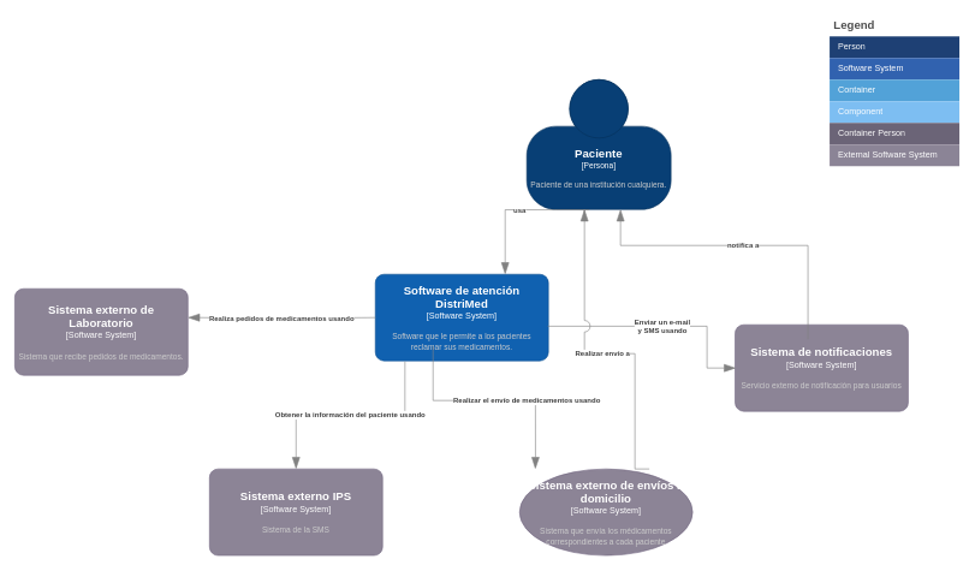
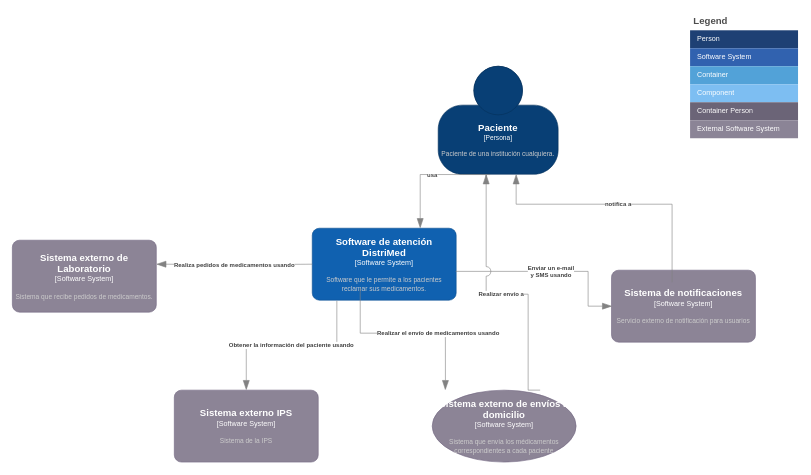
  <mxCell id="0" />
  <mxCell id="1" parent="0" />
  <mxCell id="2" value="&lt;font style=&quot;font-size: 16px&quot;&gt;&lt;b&gt;Paciente&lt;/b&gt;&lt;/font&gt;&lt;div&gt;[Persona]&lt;/div&gt;&lt;br&gt;&lt;div&gt;&lt;font style=&quot;font-size: 11px&quot;&gt;&lt;font color=&quot;#cccccc&quot;&gt;Paciente de una institución cualquiera.&lt;/font&gt;&lt;/div&gt;" style="html=1;fontSize=11;dashed=0;whiteSpace=wrap;fillColor=#083F75;strokeColor=#06315C;fontColor=#ffffff;shape=mxgraph.c4.person2;align=center;metaEdit=1;points=[[0.5,0,0],[1,0.5,0],[1,0.75,0],[0.75,1,0],[0.5,1,0],[0.25,1,0],[0,0.75,0],[0,0.5,0]];resizable=0;" parent="1" vertex="1"><mxGeometry x="730" y="110" width="200" height="180" as="geometry" /></mxCell>
  <mxCell id="3" value="&lt;font style=&quot;font-size: 16px&quot;&gt;&lt;b&gt;Software de atención DistriMed&lt;/b&gt;&lt;/font&gt;&lt;div&gt;[Software System]&lt;/div&gt;&lt;br&gt;&lt;div&gt;&lt;font style=&quot;font-size: 11px&quot;&gt;&lt;font color=&quot;#cccccc&quot;&gt;Software que le permite a los pacientes reclamar sus medicamentos.&lt;/font&gt;&lt;/div&gt;" style="rounded=1;whiteSpace=wrap;html=1;labelBackgroundColor=none;fillColor=#1061B0;fontColor=#ffffff;align=center;arcSize=10;strokeColor=#0D5091;metaEdit=1;resizable=0;points=[[0.25,0,0],[0.5,0,0],[0.75,0,0],[1,0.25,0],[1,0.5,0],[1,0.75,0],[0.75,1,0],[0.5,1,0],[0.25,1,0],[0,0.75,0],[0,0.5,0],[0,0.25,0]];" parent="1" vertex="1"><mxGeometry x="520" y="380" width="240" height="120" as="geometry" /></mxCell>
  <mxCell id="4" value="&lt;font style=&quot;font-size: 16px&quot;&gt;&lt;b&gt;Sistema de notificaciones&lt;/b&gt;&lt;/font&gt;&lt;div&gt;[Software System]&lt;/div&gt;&lt;br&gt;&lt;div&gt;&lt;font style=&quot;font-size: 11px&quot;&gt;&lt;font color=&quot;#cccccc&quot;&gt;Servicio externo de notificación para usuarios&lt;/font&gt;&lt;/div&gt;" style="rounded=1;whiteSpace=wrap;html=1;labelBackgroundColor=none;fillColor=#8C8496;fontColor=#ffffff;align=center;arcSize=10;strokeColor=#736782;metaEdit=1;resizable=0;points=[[0.25,0,0],[0.5,0,0],[0.75,0,0],[1,0.25,0],[1,0.5,0],[1,0.75,0],[0.75,1,0],[0.5,1,0],[0.25,1,0],[0,0.75,0],[0,0.5,0],[0,0.25,0]];" parent="1" vertex="1"><mxGeometry x="1019" y="450" width="240" height="120" as="geometry" /></mxCell>
  <mxCell id="5" value="Legend" style="shape=table;startSize=30;container=1;collapsible=0;childLayout=tableLayout;fontSize=16;align=left;verticalAlign=top;fillColor=none;strokeColor=none;fontColor=#4D4D4D;fontStyle=1;spacingLeft=6;spacing=0;resizable=0;" parent="1" vertex="1"><mxGeometry x="1150" y="20" width="180" height="210" as="geometry" /></mxCell>
  <mxCell id="6" value="" style="shape=tableRow;horizontal=0;startSize=0;swimlaneHead=0;swimlaneBody=0;strokeColor=inherit;top=0;left=0;bottom=0;right=0;collapsible=0;dropTarget=0;fillColor=none;points=[[0,0.5],[1,0.5]];portConstraint=eastwest;fontSize=12;" parent="5" vertex="1"><mxGeometry y="30" width="180" height="30" as="geometry" /></mxCell>
  <mxCell id="7" value="Person" style="shape=partialRectangle;html=1;whiteSpace=wrap;connectable=0;strokeColor=inherit;overflow=hidden;fillColor=#1E4074;top=0;left=0;bottom=0;right=0;pointerEvents=1;fontSize=12;align=left;fontColor=#FFFFFF;gradientColor=none;spacingLeft=10;spacingRight=4;" parent="6" vertex="1"><mxGeometry width="180" height="30" as="geometry"><mxRectangle width="180" height="30" as="alternateBounds" /></mxGeometry></mxCell>
  <mxCell id="8" value="" style="shape=tableRow;horizontal=0;startSize=0;swimlaneHead=0;swimlaneBody=0;strokeColor=inherit;top=0;left=0;bottom=0;right=0;collapsible=0;dropTarget=0;fillColor=none;points=[[0,0.5],[1,0.5]];portConstraint=eastwest;fontSize=12;" parent="5" vertex="1"><mxGeometry y="60" width="180" height="30" as="geometry" /></mxCell>
  <mxCell id="9" value="Software System" style="shape=partialRectangle;html=1;whiteSpace=wrap;connectable=0;strokeColor=inherit;overflow=hidden;fillColor=#3162AF;top=0;left=0;bottom=0;right=0;pointerEvents=1;fontSize=12;align=left;fontColor=#FFFFFF;gradientColor=none;spacingLeft=10;spacingRight=4;" parent="8" vertex="1"><mxGeometry width="180" height="30" as="geometry"><mxRectangle width="180" height="30" as="alternateBounds" /></mxGeometry></mxCell>
  <mxCell id="10" value="" style="shape=tableRow;horizontal=0;startSize=0;swimlaneHead=0;swimlaneBody=0;strokeColor=inherit;top=0;left=0;bottom=0;right=0;collapsible=0;dropTarget=0;fillColor=none;points=[[0,0.5],[1,0.5]];portConstraint=eastwest;fontSize=12;" parent="5" vertex="1"><mxGeometry y="90" width="180" height="30" as="geometry" /></mxCell>
  <mxCell id="11" value="Container" style="shape=partialRectangle;html=1;whiteSpace=wrap;connectable=0;strokeColor=inherit;overflow=hidden;fillColor=#52a2d8;top=0;left=0;bottom=0;right=0;pointerEvents=1;fontSize=12;align=left;fontColor=#FFFFFF;gradientColor=none;spacingLeft=10;spacingRight=4;" parent="10" vertex="1"><mxGeometry width="180" height="30" as="geometry"><mxRectangle width="180" height="30" as="alternateBounds" /></mxGeometry></mxCell>
  <mxCell id="12" value="" style="shape=tableRow;horizontal=0;startSize=0;swimlaneHead=0;swimlaneBody=0;strokeColor=inherit;top=0;left=0;bottom=0;right=0;collapsible=0;dropTarget=0;fillColor=none;points=[[0,0.5],[1,0.5]];portConstraint=eastwest;fontSize=12;" parent="5" vertex="1"><mxGeometry y="120" width="180" height="30" as="geometry" /></mxCell>
  <mxCell id="13" value="Component" style="shape=partialRectangle;html=1;whiteSpace=wrap;connectable=0;strokeColor=inherit;overflow=hidden;fillColor=#7dbef2;top=0;left=0;bottom=0;right=0;pointerEvents=1;fontSize=12;align=left;fontColor=#FFFFFF;gradientColor=none;spacingLeft=10;spacingRight=4;" parent="12" vertex="1"><mxGeometry width="180" height="30" as="geometry"><mxRectangle width="180" height="30" as="alternateBounds" /></mxGeometry></mxCell>
  <mxCell id="14" value="" style="shape=tableRow;horizontal=0;startSize=0;swimlaneHead=0;swimlaneBody=0;strokeColor=inherit;top=0;left=0;bottom=0;right=0;collapsible=0;dropTarget=0;fillColor=none;points=[[0,0.5],[1,0.5]];portConstraint=eastwest;fontSize=12;" parent="5" vertex="1"><mxGeometry y="150" width="180" height="30" as="geometry" /></mxCell>
  <mxCell id="15" value="Container Person" style="shape=partialRectangle;html=1;whiteSpace=wrap;connectable=0;strokeColor=inherit;overflow=hidden;fillColor=#6b6477;top=0;left=0;bottom=0;right=0;pointerEvents=1;fontSize=12;align=left;fontColor=#FFFFFF;gradientColor=none;spacingLeft=10;spacingRight=4;" parent="14" vertex="1"><mxGeometry width="180" height="30" as="geometry"><mxRectangle width="180" height="30" as="alternateBounds" /></mxGeometry></mxCell>
  <mxCell id="16" value="" style="shape=tableRow;horizontal=0;startSize=0;swimlaneHead=0;swimlaneBody=0;strokeColor=inherit;top=0;left=0;bottom=0;right=0;collapsible=0;dropTarget=0;fillColor=none;points=[[0,0.5],[1,0.5]];portConstraint=eastwest;fontSize=12;" parent="5" vertex="1"><mxGeometry y="180" width="180" height="30" as="geometry" /></mxCell>
  <mxCell id="17" value="External Software System" style="shape=partialRectangle;html=1;whiteSpace=wrap;connectable=0;strokeColor=inherit;overflow=hidden;fillColor=#8b8496;top=0;left=0;bottom=0;right=0;pointerEvents=1;fontSize=12;align=left;fontColor=#FFFFFF;gradientColor=none;spacingLeft=10;spacingRight=4;" parent="16" vertex="1"><mxGeometry width="180" height="30" as="geometry"><mxRectangle width="180" height="30" as="alternateBounds" /></mxGeometry></mxCell>
- <mxCell id="18" value="&lt;font style=&quot;font-size: 16px&quot;&gt;&lt;b&gt;Sistema externo IPS&lt;/b&gt;&lt;/font&gt;&lt;div&gt;[Software System]&lt;/div&gt;&lt;br&gt;&lt;div&gt;&lt;font style=&quot;font-size: 11px&quot;&gt;&lt;font color=&quot;#cccccc&quot;&gt;Sistema de la SMS&lt;/font&gt;&lt;/div&gt;" style="rounded=1;whiteSpace=wrap;html=1;labelBackgroundColor=none;fillColor=#8C8496;fontColor=#ffffff;align=center;arcSize=10;strokeColor=#736782;metaEdit=1;resizable=0;points=[[0.25,0,0],[0.5,0,0],[0.75,0,0],[1,0.25,0],[1,0.5,0],[1,0.75,0],[0.75,1,0],[0.5,1,0],[0.25,1,0],[0,0.75,0],[0,0.5,0],[0,0.25,0]];" parent="1" vertex="1"><mxGeometry x="290" y="650" width="240" height="120" as="geometry" /></mxCell>
+ <mxCell id="18" value="&lt;font style=&quot;font-size: 16px&quot;&gt;&lt;b&gt;Sistema externo IPS&lt;/b&gt;&lt;/font&gt;&lt;div&gt;[Software System]&lt;/div&gt;&lt;br&gt;&lt;div&gt;&lt;font style=&quot;font-size: 11px&quot;&gt;&lt;font color=&quot;#cccccc&quot;&gt;Sistema de la IPS&lt;/font&gt;&lt;/div&gt;" style="rounded=1;whiteSpace=wrap;html=1;labelBackgroundColor=none;fillColor=#8C8496;fontColor=#ffffff;align=center;arcSize=10;strokeColor=#736782;metaEdit=1;resizable=0;points=[[0.25,0,0],[0.5,0,0],[0.75,0,0],[1,0.25,0],[1,0.5,0],[1,0.75,0],[0.75,1,0],[0.5,1,0],[0.25,1,0],[0,0.75,0],[0,0.5,0],[0,0.25,0]];" parent="1" vertex="1"><mxGeometry x="290" y="650" width="240" height="120" as="geometry" /></mxCell>
  <mxCell id="19" value="&lt;div style=&quot;text-align: left&quot;&gt;&lt;div style=&quot;text-align: center&quot;&gt;&lt;b&gt;Obtener la información del paciente usando&lt;/b&gt;&lt;/div&gt;" style="endArrow=blockThin;html=1;fontSize=10;fontColor=#404040;strokeWidth=1;endFill=1;strokeColor=#828282;elbow=vertical;metaEdit=1;endSize=14;startSize=14;jumpStyle=arc;jumpSize=16;rounded=0;edgeStyle=orthogonalEdgeStyle;exitX=0.171;exitY=1.008;exitDx=0;exitDy=0;exitPerimeter=0;" parent="1" source="3" target="18" edge="1"><mxGeometry width="240" relative="1" as="geometry"><mxPoint x="610" y="530" as="sourcePoint" /><mxPoint x="960" y="620" as="targetPoint" /><Array as="points"><mxPoint x="561" y="575" /><mxPoint x="410" y="575" /></Array></mxGeometry></mxCell>
  <mxCell id="20" value="&lt;div style=&quot;text-align: left&quot;&gt;&lt;div style=&quot;text-align: center&quot;&gt;&lt;b&gt;usa&lt;/b&gt;&lt;/div&gt;" style="endArrow=blockThin;html=1;fontSize=10;fontColor=#404040;strokeWidth=1;endFill=1;strokeColor=#828282;elbow=vertical;metaEdit=1;endSize=14;startSize=14;jumpStyle=arc;jumpSize=16;rounded=0;edgeStyle=orthogonalEdgeStyle;exitX=0.433;exitY=1.003;exitDx=0;exitDy=0;exitPerimeter=0;" parent="1" source="2" target="3" edge="1"><mxGeometry x="-0.062" width="240" relative="1" as="geometry"><mxPoint x="700" y="250" as="sourcePoint" /><mxPoint x="940" y="250" as="targetPoint" /><Array as="points"><mxPoint x="700" y="290" /></Array><mxPoint as="offset" /></mxGeometry></mxCell>
  <mxCell id="21" value="&lt;div style=&quot;text-align: left&quot;&gt;&lt;div style=&quot;text-align: center&quot;&gt;&lt;b&gt;notifica a&lt;/b&gt;&lt;/div&gt;" style="endArrow=blockThin;html=1;fontSize=10;fontColor=#404040;strokeWidth=1;endFill=1;strokeColor=#828282;elbow=vertical;metaEdit=1;endSize=14;startSize=14;jumpStyle=arc;jumpSize=16;rounded=0;edgeStyle=orthogonalEdgeStyle;" parent="1" target="2" edge="1"><mxGeometry width="240" relative="1" as="geometry"><mxPoint x="1120" y="470" as="sourcePoint" /><mxPoint x="1360" y="470" as="targetPoint" /><Array as="points"><mxPoint x="1120" y="340" /><mxPoint x="860" y="340" /><mxPoint x="860" y="170" /></Array></mxGeometry></mxCell>
  <mxCell id="22" value="&lt;font style=&quot;font-size: 16px&quot;&gt;&lt;b&gt;Sistema externo de envíos a domicilio&lt;/b&gt;&lt;/font&gt;&lt;div&gt;[Software System]&lt;/div&gt;&lt;br&gt;&lt;div&gt;&lt;font style=&quot;font-size: 11px&quot;&gt;&lt;font color=&quot;#cccccc&quot;&gt;Sistema que envía los médicamentos correspondientes a cada paciente&lt;/font&gt;&lt;/div&gt;" style="ellipse;whiteSpace=wrap;html=1;labelBackgroundColor=none;fillColor=#8C8496;fontColor=#ffffff;align=center;arcSize=10;strokeColor=#736782;metaEdit=1;resizable=0;points=[[0.25,0,0],[0.5,0,0],[0.75,0,0],[1,0.25,0],[1,0.5,0],[1,0.75,0],[0.75,1,0],[0.5,1,0],[0.25,1,0],[0,0.75,0],[0,0.5,0],[0,0.25,0]];" parent="1" vertex="1"><mxGeometry x="720" y="650" width="240" height="120" as="geometry" /></mxCell>
  <mxCell id="23" value="&lt;div style=&quot;text-align: left&quot;&gt;&lt;div style=&quot;text-align: center&quot;&gt;&lt;b&gt;Realizar el envío de medicamentos usando&lt;/b&gt;&lt;/div&gt;" style="endArrow=blockThin;html=1;fontSize=10;fontColor=#404040;strokeWidth=1;endFill=1;strokeColor=#828282;elbow=vertical;metaEdit=1;endSize=14;startSize=14;jumpStyle=arc;jumpSize=16;rounded=0;edgeStyle=orthogonalEdgeStyle;exitX=0.407;exitY=0.996;exitDx=0;exitDy=0;exitPerimeter=0;entryX=0.091;entryY=0;entryDx=0;entryDy=0;entryPerimeter=0;" parent="1" target="22" edge="1"><mxGeometry x="0.314" width="240" relative="1" as="geometry"><mxPoint x="600" y="480" as="sourcePoint" /><mxPoint x="741.2" y="639.28" as="targetPoint" /><mxPoint as="offset" /><Array as="points"><mxPoint x="600" y="555" /><mxPoint x="742" y="555" /><mxPoint x="742" y="639" /><mxPoint x="742" y="639" /></Array></mxGeometry></mxCell>
  <mxCell id="24" value="&lt;div style=&quot;text-align: left&quot;&gt;&lt;div style=&quot;text-align: center&quot;&gt;&lt;b&gt;Enviar un e-mail&#10;y SMS usando&lt;/b&gt;&lt;/div&gt;" style="endArrow=blockThin;html=1;fontSize=10;fontColor=#404040;strokeWidth=1;endFill=1;strokeColor=#828282;elbow=vertical;metaEdit=1;endSize=14;startSize=14;jumpStyle=arc;jumpSize=16;rounded=0;edgeStyle=orthogonalEdgeStyle;exitX=0.996;exitY=0.6;exitDx=0;exitDy=0;exitPerimeter=0;" parent="1" source="3" edge="1"><mxGeometry width="240" relative="1" as="geometry"><mxPoint x="870" y="510" as="sourcePoint" /><mxPoint x="1020" y="510" as="targetPoint" /><Array as="points"><mxPoint x="980" y="452" /><mxPoint x="980" y="510" /></Array></mxGeometry></mxCell>
  <mxCell id="25" value="&lt;div style=&quot;text-align: left&quot;&gt;&lt;div style=&quot;text-align: center&quot;&gt;&lt;b&gt;Realizar envío a&lt;/b&gt;&lt;/div&gt;" style="endArrow=blockThin;html=1;fontSize=10;fontColor=#404040;strokeWidth=1;endFill=1;strokeColor=#828282;elbow=vertical;metaEdit=1;endSize=14;startSize=14;jumpStyle=arc;jumpSize=16;rounded=0;edgeStyle=orthogonalEdgeStyle;exitX=0.75;exitY=0;exitDx=0;exitDy=0;exitPerimeter=0;" parent="1" source="22" target="2" edge="1"><mxGeometry width="240" relative="1" as="geometry"><mxPoint x="620" y="570" as="sourcePoint" /><mxPoint x="860" y="570" as="targetPoint" /><Array as="points"><mxPoint x="880" y="650" /><mxPoint x="880" y="490" /><mxPoint x="810" y="490" /></Array></mxGeometry></mxCell>
  <mxCell id="26" value="&lt;font style=&quot;font-size: 16px&quot;&gt;&lt;b&gt;Sistema externo de Laboratorio&lt;/b&gt;&lt;/font&gt;&lt;div&gt;[Software System]&lt;/div&gt;&lt;br&gt;&lt;div&gt;&lt;font style=&quot;font-size: 11px&quot;&gt;&lt;font color=&quot;#cccccc&quot;&gt;Sistema que recibe pedidos de medicamentos.&lt;/font&gt;&lt;/div&gt;" style="rounded=1;whiteSpace=wrap;html=1;labelBackgroundColor=none;fillColor=#8C8496;fontColor=#ffffff;align=center;arcSize=10;strokeColor=#736782;metaEdit=1;resizable=0;points=[[0.25,0,0],[0.5,0,0],[0.75,0,0],[1,0.25,0],[1,0.5,0],[1,0.75,0],[0.75,1,0],[0.5,1,0],[0.25,1,0],[0,0.75,0],[0,0.5,0],[0,0.25,0]];" parent="1" vertex="1"><mxGeometry x="20" y="400" width="240" height="120" as="geometry" /></mxCell>
  <mxCell id="27" value="&lt;div style=&quot;text-align: left&quot;&gt;&lt;div style=&quot;text-align: center&quot;&gt;&lt;b&gt;Realiza pedidos de medicamentos usando&lt;/b&gt;&lt;/div&gt;" style="endArrow=blockThin;html=1;fontSize=10;fontColor=#404040;strokeWidth=1;endFill=1;strokeColor=#828282;elbow=vertical;metaEdit=1;endSize=14;startSize=14;jumpStyle=arc;jumpSize=16;rounded=0;edgeStyle=orthogonalEdgeStyle;" parent="1" target="26" edge="1"><mxGeometry width="240" relative="1" as="geometry"><mxPoint x="520" y="440" as="sourcePoint" /><mxPoint x="660" y="410" as="targetPoint" /><Array as="points"><mxPoint x="520" y="441" /><mxPoint x="390" y="441" /><mxPoint x="390" y="440" /></Array></mxGeometry></mxCell>
